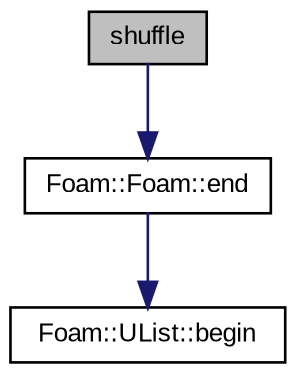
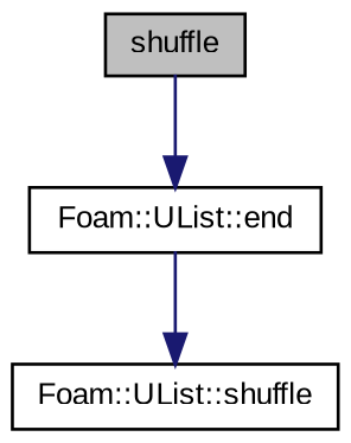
  digraph {
    fontname="Liberation Sans"
    rankdir=TB
    node [color=black fontname="Liberation Sans" fontsize=10 shape=record]
    edge [color=midnightblue fontname="Liberation Sans" fontsize=10 labelfontname=FreeSans labelfontsize=10 style=solid]
    n1 [fillcolor=grey75 fontcolor=black height=0.2 label=shuffle style=filled width=0.4]
-   n2 [height=0.2 label="Foam::Foam::end" width=0.4]
-   n3 [height=0.2 label="Foam::UList::begin" width=0.4]
+   n2 [height=0.2 label="Foam::UList::end" width=0.4]
+   n3 [height=0.2 label="Foam::UList::shuffle" width=0.4]
    n1 -> n2
    n2 -> n3
  }
